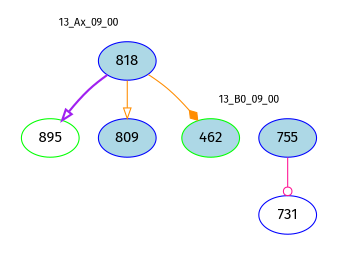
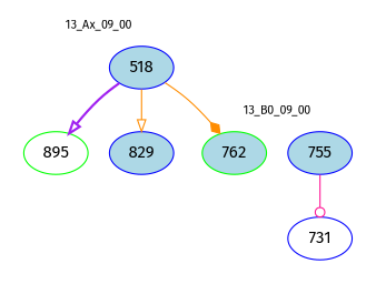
  digraph {
    fontname="Fira Sans"
    node [color=blue fillcolor=lightblue fontname="Fira Sans" style=filled]
    edge [arrowhead=onormal color=darkorange fontname="Fira Sans" style=solid]
-   n1 [label=818]
+   n1 [label=518]
    n2 [color=green fillcolor=white label=895]
-   n3 [label=809]
+   n3 [label=829]
    n4 [label=755]
    n5 [fillcolor=white label=731]
-   n6 [color=green label=462]
+   n6 [color=green label=762]
    subgraph cluster_1 {
      color=white
      fontsize=10
      label="13_Ax_09_00"
      n1
      n2
      n3
    }
    subgraph cluster_2 {
      color=white
      fontsize=10
      label="13_B0_09_00"
      n4
      n5
      n6
    }
    n1 -> n2 [color=purple style=bold]
    n1 -> n3
    n1 -> n6 [arrowhead=diamond]
    n4 -> n5 [arrowhead=odot color=deeppink]
  }
